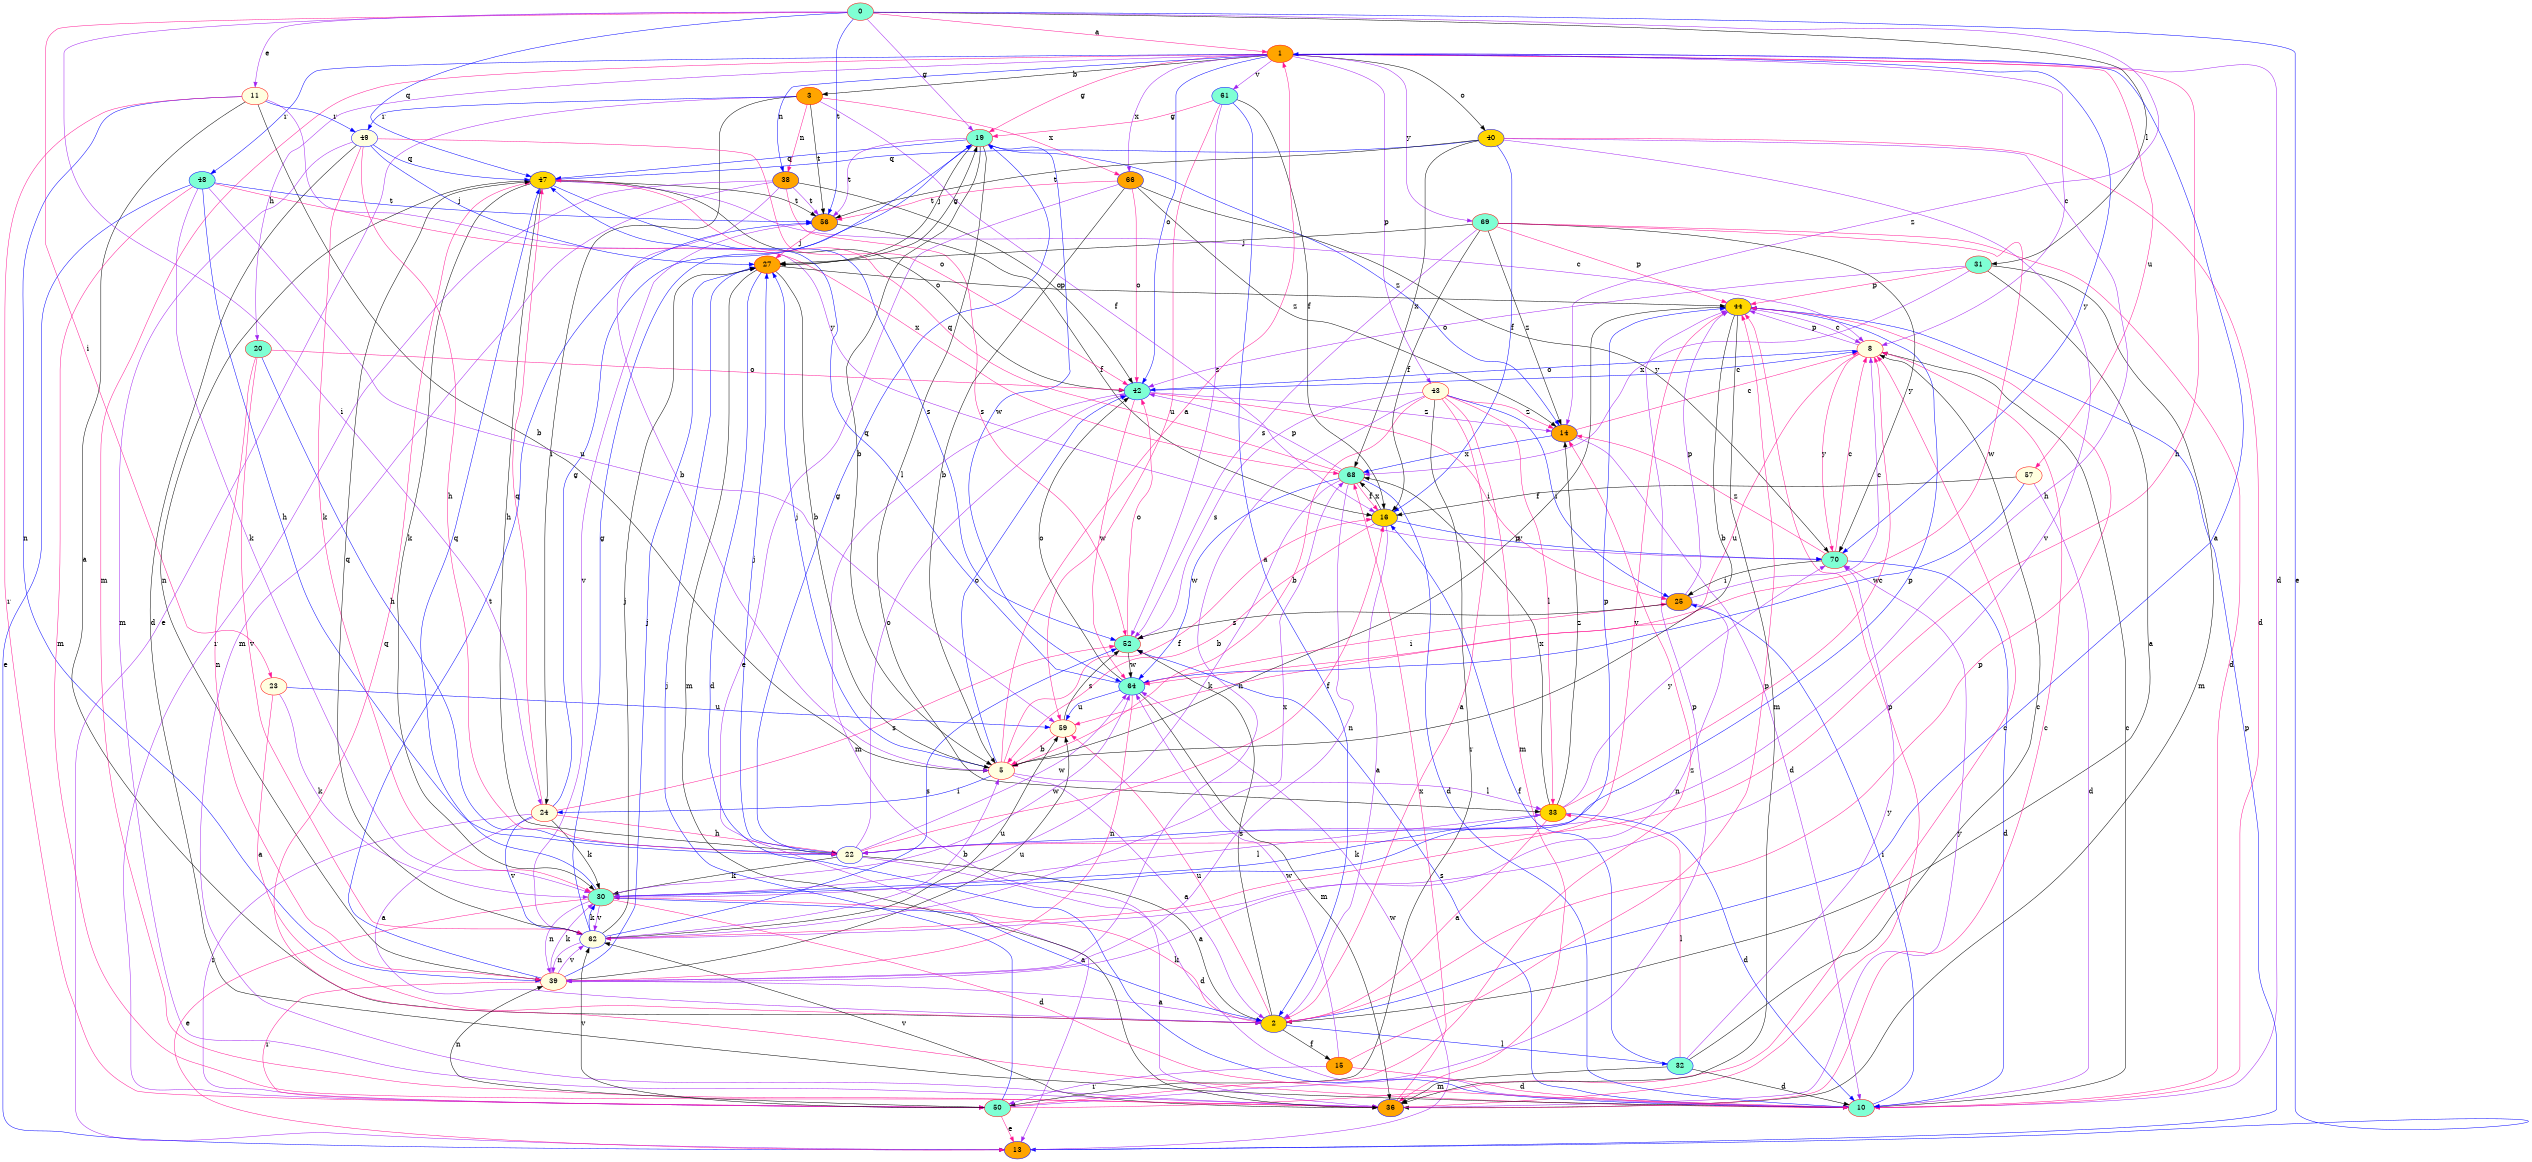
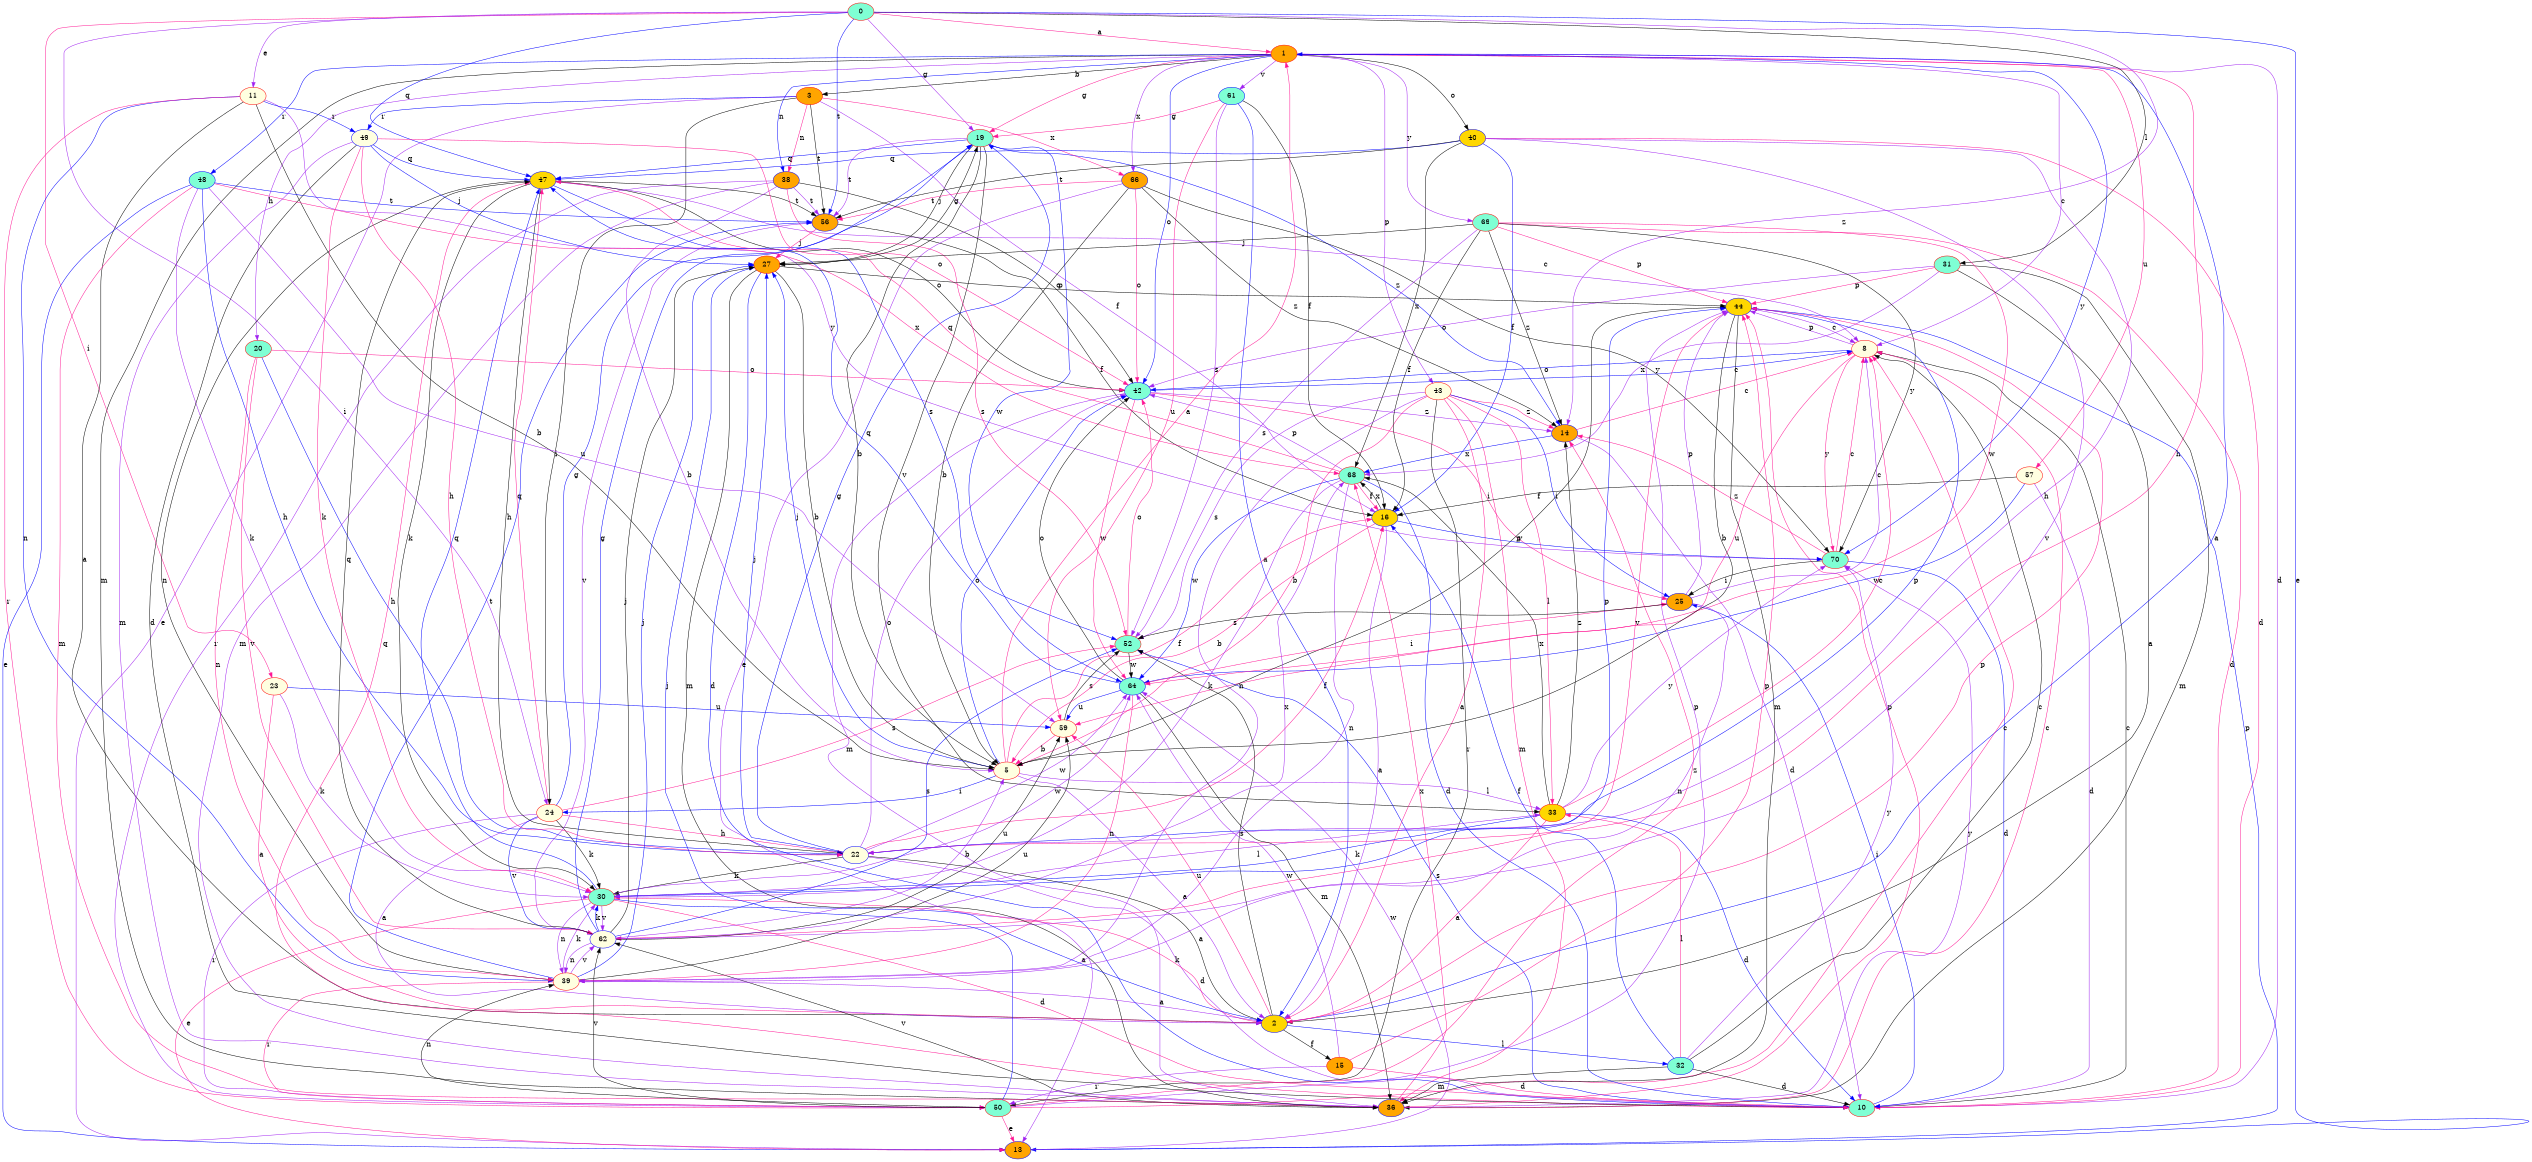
  strict digraph {
    node [color=red fillcolor=aquamarine style=filled]
    edge [color=deeppink]
    1 [fillcolor=orange]
    0
    11 [fillcolor=lightyellow]
    13 [color=blue fillcolor=orange]
    19
    23 [fillcolor=lightyellow]
    24 [fillcolor=lightyellow]
    31
    47 [color=blue fillcolor=gold]
    56 [color=blue fillcolor=orange]
    n11 [color=blue fillcolor=orange label=14]
    3 [fillcolor=orange]
    8 [fillcolor=lightyellow]
    10
    20
    22 [color=blue fillcolor=lightyellow]
    36 [color=blue fillcolor=orange]
    38 [color=blue fillcolor=orange]
    40 [color=blue fillcolor=gold]
    42 [color=blue]
    43 [fillcolor=lightyellow]
    48 [color=blue]
    57 [fillcolor=lightyellow]
    61 [color=blue]
    66 [color=blue fillcolor=orange]
    69
    70
    2 [color=blue fillcolor=gold]
    49 [color=blue fillcolor=lightyellow]
    5 [fillcolor=lightyellow]
    39 [fillcolor=lightyellow]
    50
    44 [color=blue fillcolor=gold]
    64 [color=blue]
    27 [fillcolor=orange]
    33 [fillcolor=gold]
    30
    59 [fillcolor=lightyellow]
    52
    62 [color=blue fillcolor=lightyellow]
    68
    16 [color=blue fillcolor=gold]
    25 [color=blue fillcolor=orange]
    15 [fillcolor=orange]
    32 [color=blue]
    1 -> 19 [label=g]
    1 -> 3 [color=black label=b]
    1 -> 8 [color=purple label=c]
    1 -> 10 [color=purple label=d]
    1 -> 20 [color=purple label=h]
    1 -> 22 [label=h]
-   1 -> 36 [label=m]
+   1 -> 36 [color=black label=m]
    1 -> 38 [color=blue label=n]
    1 -> 40 [color=black label=o]
    1 -> 42 [color=blue label=o]
    1 -> 43 [color=purple label=p]
    1 -> 48 [color=blue label=r]
    1 -> 57 [label=u]
    1 -> 61 [color=purple label=v]
    1 -> 66 [color=purple label=x]
    1 -> 69 [color=purple label=y]
    1 -> 70 [color=blue label=y]
    0 -> 1 [label=a]
    0 -> 11 [color=purple label=e]
    0 -> 13 [color=blue label=e]
    0 -> 19 [color=purple label=g]
    0 -> 23 [label=i]
    0 -> 24 [color=purple label=i]
    0 -> 31 [color=black label=l]
    0 -> 47 [color=blue label=q]
    0 -> 56 [color=blue label=t]
    0 -> n11 [color=purple label=z]
    11 -> 70 [color=purple label=y]
    11 -> 2 [color=black label=a]
    11 -> 49 [color=blue label=r]
    11 -> 5 [color=black label=b]
    11 -> 39 [color=blue label=n]
    11 -> 50 [label=r]
    13 -> 44 [color=blue label=p]
    13 -> 64 [color=purple label=w]
    19 -> 47 [color=blue label=q]
    19 -> 56 [color=purple label=t]
    19 -> n11 [color=blue label=z]
    19 -> 5 [color=black label=b]
    19 -> 64 [color=blue label=w]
    19 -> 27 [color=black label=j]
-   19 -> 33 [color=black label=l]
+   19 -> 33 [color=black label=v]
    23 -> 2 [label=a]
    23 -> 30 [color=purple label=k]
    23 -> 59 [color=blue label=u]
    24 -> 19 [color=blue label=g]
    24 -> 47 [label=q]
    24 -> 22 [label=h]
    24 -> 2 [color=purple label=a]
    24 -> 50 [color=purple label=r]
    24 -> 30 [color=black label=k]
    24 -> 52 [label=s]
    24 -> 62 [color=blue label=v]
    31 -> 36 [color=black label=m]
    31 -> 42 [color=purple label=o]
    31 -> 2 [color=black label=a]
    31 -> 44 [label=p]
    31 -> 68 [color=purple label=x]
    47 -> 56 [color=black label=t]
    47 -> 8 [color=purple label=c]
    47 -> 22 [color=black label=h]
    47 -> 42 [color=black label=o]
    47 -> 39 [color=black label=n]
    47 -> 30 [color=black label=k]
    47 -> 52 [color=blue label=s]
    56 -> 27 [label=j]
    56 -> 62 [color=purple label=v]
    56 -> 16 [color=black label=f]
    n11 -> 8 [label=c]
    n11 -> 10 [color=purple label=d]
    n11 -> 68 [color=blue label=x]
    3 -> 13 [color=purple label=e]
    3 -> 24 [color=black label=i]
    3 -> 56 [color=black label=t]
    3 -> 38 [label=n]
    3 -> 66 [label=x]
    3 -> 49 [color=blue label=r]
    3 -> 16 [color=purple label=f]
    8 -> 42 [color=blue label=o]
    8 -> 70 [label=y]
    8 -> 44 [color=purple label=p]
    8 -> 59 [label=u]
    10 -> 47 [label=q]
    10 -> 8 [color=black label=c]
    10 -> 52 [color=blue label=s]
    10 -> 25 [color=blue label=i]
    20 -> 22 [color=blue label=h]
    20 -> 42 [label=o]
    20 -> 39 [label=n]
    20 -> 62 [label=v]
    22 -> 19 [color=blue label=g]
    22 -> 10 [color=purple label=d]
    22 -> 42 [color=purple label=o]
    22 -> 2 [color=black label=a]
    22 -> 44 [color=blue label=p]
    22 -> 64 [color=purple label=w]
    22 -> 27 [color=blue label=j]
    22 -> 30 [color=black label=k]
    22 -> 16 [label=f]
    36 -> 8 [label=c]
    36 -> 70 [color=purple label=y]
    36 -> 44 [label=p]
    36 -> 62 [color=black label=v]
    36 -> 68 [label=x]
    38 -> 56 [color=purple label=t]
    38 -> 36 [color=purple label=m]
    38 -> 42 [color=black label=o]
    38 -> 5 [color=purple label=b]
    38 -> 50 [color=purple label=r]
    38 -> 52 [label=s]
    40 -> 47 [color=blue label=q]
    40 -> 56 [color=black label=t]
    40 -> 10 [label=d]
    40 -> 22 [color=purple label=h]
    40 -> 62 [color=purple label=v]
    40 -> 68 [color=black label=x]
    40 -> 16 [color=blue label=f]
    42 -> n11 [color=purple label=z]
    42 -> 8 [color=blue label=c]
    42 -> 36 [color=purple label=m]
    42 -> 64 [label=w]
    42 -> 25 [label=i]
    43 -> n11 [label=z]
    43 -> 36 [label=m]
    43 -> 2 [label=a]
    43 -> 5 [label=b]
    43 -> 39 [color=purple label=n]
    43 -> 50 [color=black label=r]
    43 -> 33 [label=l]
    43 -> 52 [color=purple label=s]
    43 -> 25 [color=blue label=i]
    48 -> 13 [color=blue label=e]
    48 -> 56 [color=blue label=t]
    48 -> 22 [color=blue label=h]
    48 -> 36 [label=m]
    48 -> 30 [color=purple label=k]
    48 -> 59 [color=purple label=u]
    48 -> 68 [label=x]
    57 -> 10 [color=purple label=d]
    57 -> 64 [color=blue label=w]
    57 -> 16 [color=black label=f]
    61 -> 19 [label=g]
    61 -> 2 [color=blue label=a]
    61 -> 59 [label=u]
    61 -> 52 [color=purple label=s]
    61 -> 16 [color=black label=f]
    66 -> 13 [color=purple label=e]
    66 -> 56 [label=t]
    66 -> n11 [color=black label=z]
    66 -> 42 [label=o]
    66 -> 70 [color=black label=y]
    66 -> 5 [color=black label=b]
    69 -> n11 [color=black label=z]
    69 -> 10 [label=d]
    69 -> 70 [color=black label=y]
    69 -> 44 [label=p]
    69 -> 64 [label=w]
    69 -> 27 [color=black label=j]
    69 -> 52 [color=purple label=s]
    69 -> 16 [color=black label=f]
    70 -> n11 [label=z]
    70 -> 8 [label=c]
    70 -> 10 [color=blue label=d]
    70 -> 25 [color=black label=i]
    2 -> 1 [color=blue label=a]
    2 -> 44 [label=p]
    2 -> 30 [label=k]
    2 -> 59 [label=u]
    2 -> 52 [color=black label=s]
    2 -> 15 [color=black label=f]
    2 -> 32 [color=blue label=l]
    49 -> 47 [color=blue label=q]
    49 -> 10 [color=black label=d]
    49 -> 22 [label=h]
    49 -> 36 [color=purple label=m]
    49 -> 42 [label=o]
    49 -> 27 [color=blue label=j]
    49 -> 30 [label=k]
    5 -> 1 [label=a]
    5 -> 24 [color=blue label=i]
    5 -> 42 [color=blue label=o]
    5 -> 2 [color=purple label=a]
    5 -> 44 [color=black label=p]
    5 -> 27 [color=blue label=j]
    5 -> 33 [color=purple label=l]
    5 -> 16 [label=f]
    39 -> 56 [color=blue label=t]
    39 -> 2 [color=purple label=a]
    39 -> 50 [label=r]
    39 -> 27 [color=blue label=j]
    39 -> 30 [color=purple label=k]
    39 -> 59 [color=black label=u]
    39 -> 62 [color=purple label=v]
    50 -> 13 [label=e]
    50 -> n11 [label=z]
    50 -> 8 [label=c]
    50 -> 39 [color=black label=n]
    50 -> 44 [color=purple label=p]
    50 -> 27 [color=blue label=j]
    50 -> 62 [color=black label=v]
    44 -> 8 [color=purple label=c]
    44 -> 36 [color=black label=m]
    44 -> 5 [color=black label=b]
    44 -> 62 [label=v]
    64 -> 47 [color=blue label=q]
    64 -> 36 [color=black label=m]
    64 -> 42 [color=black label=o]
    64 -> 39 [label=n]
    64 -> 59 [color=blue label=u]
    64 -> 25 [label=i]
    27 -> 19 [color=black label=g]
    27 -> 10 [color=blue label=d]
    27 -> 36 [color=black label=m]
    27 -> 5 [color=black label=b]
    27 -> 44 [color=black label=p]
    33 -> n11 [color=black label=z]
    33 -> 8 [label=c]
    33 -> 10 [color=blue label=d]
    33 -> 70 [color=purple label=y]
    33 -> 2 [label=a]
    33 -> 30 [color=blue label=k]
    33 -> 68 [color=black label=x]
    30 -> 13 [label=e]
    30 -> 47 [color=blue label=q]
    30 -> 10 [label=d]
    30 -> 2 [color=blue label=a]
    30 -> 39 [color=purple label=n]
    30 -> 44 [color=blue label=p]
    30 -> 64 [color=purple label=w]
    30 -> 33 [color=purple label=l]
    30 -> 62 [color=purple label=v]
    59 -> 5 [label=b]
    59 -> 52 [color=black label=s]
    52 -> 42 [label=o]
    52 -> 64 [color=black label=w]
    62 -> 19 [color=blue label=g]
    62 -> 47 [color=black label=q]
    62 -> 5 [color=purple label=b]
    62 -> 39 [color=purple label=n]
    62 -> 27 [color=black label=j]
    62 -> 30 [color=blue label=k]
    62 -> 59 [color=black label=u]
    62 -> 52 [color=blue label=s]
    62 -> 68 [color=purple label=x]
    68 -> 47 [label=q]
    68 -> 10 [color=blue label=d]
    68 -> 42 [color=purple label=p]
    68 -> 39 [color=purple label=n]
    68 -> 64 [color=blue label=w]
    68 -> 30 [color=purple label=k]
    68 -> 16 [label=f]
    16 -> 70 [color=blue label=y]
    16 -> 2 [color=purple label=a]
    16 -> 5 [label=b]
    16 -> 68 [color=black label=x]
    25 -> 8 [color=purple label=c]
    25 -> 39 [color=purple label=n]
    25 -> 44 [color=purple label=p]
    25 -> 52 [color=black label=s]
    15 -> 10 [label=d]
    15 -> 50 [color=purple label=r]
    15 -> 44 [label=p]
    15 -> 64 [color=purple label=w]
    32 -> 8 [color=black label=c]
    32 -> 10 [color=black label=d]
    32 -> 36 [color=black label=m]
    32 -> 70 [color=purple label=y]
    32 -> 33 [label=l]
    32 -> 16 [color=blue label=f]
  }
